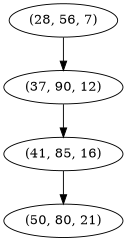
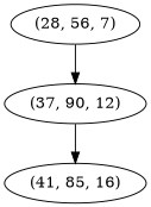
  digraph {
    n1 [label="(28, 56, 7)"]
    "(37, 90, 12)"
    "(41, 85, 16)"
-   "(50, 80, 21)"
    n1 -> "(37, 90, 12)"
    "(37, 90, 12)" -> "(41, 85, 16)"
-   "(41, 85, 16)" -> "(50, 80, 21)"
  }
